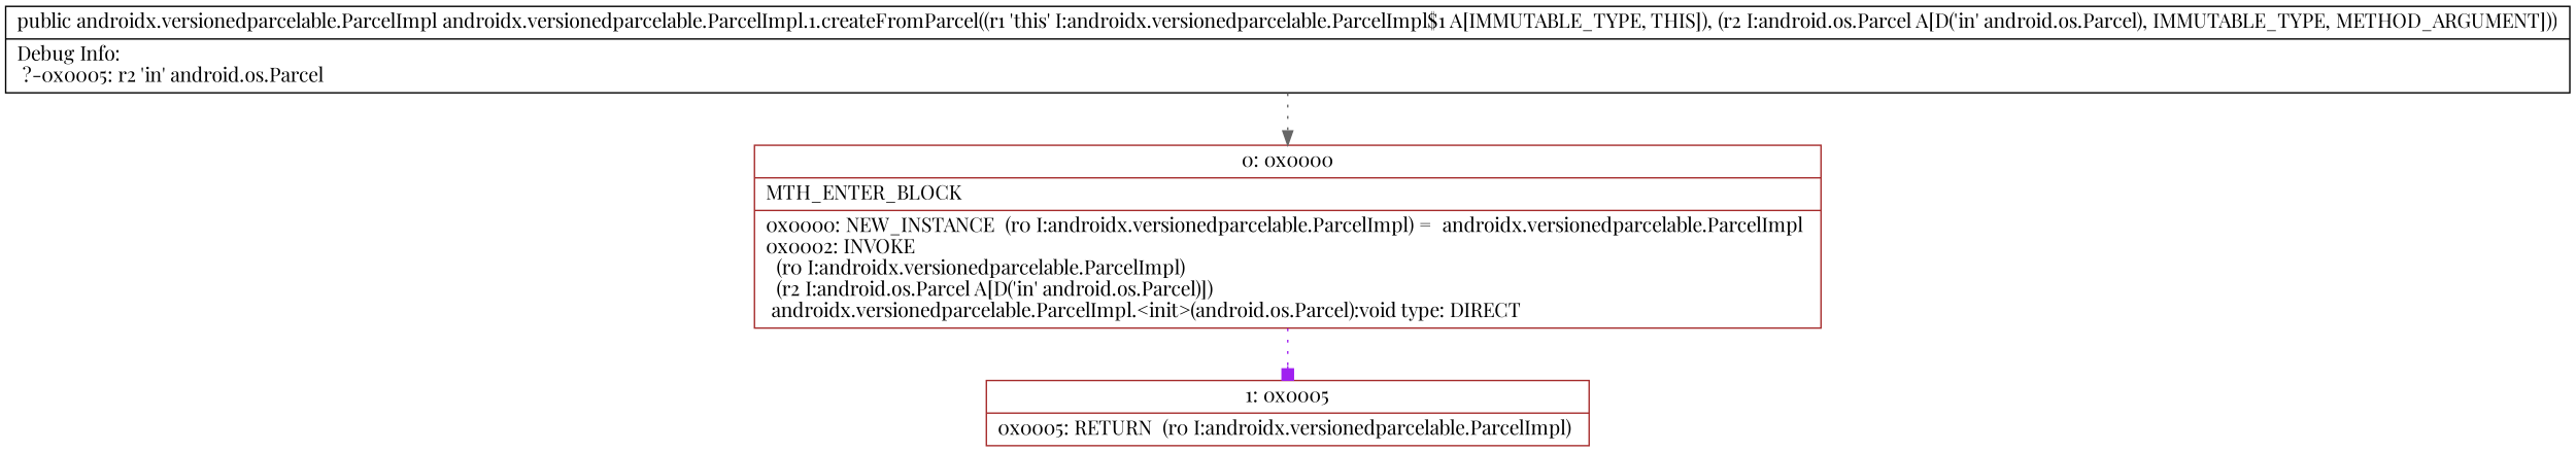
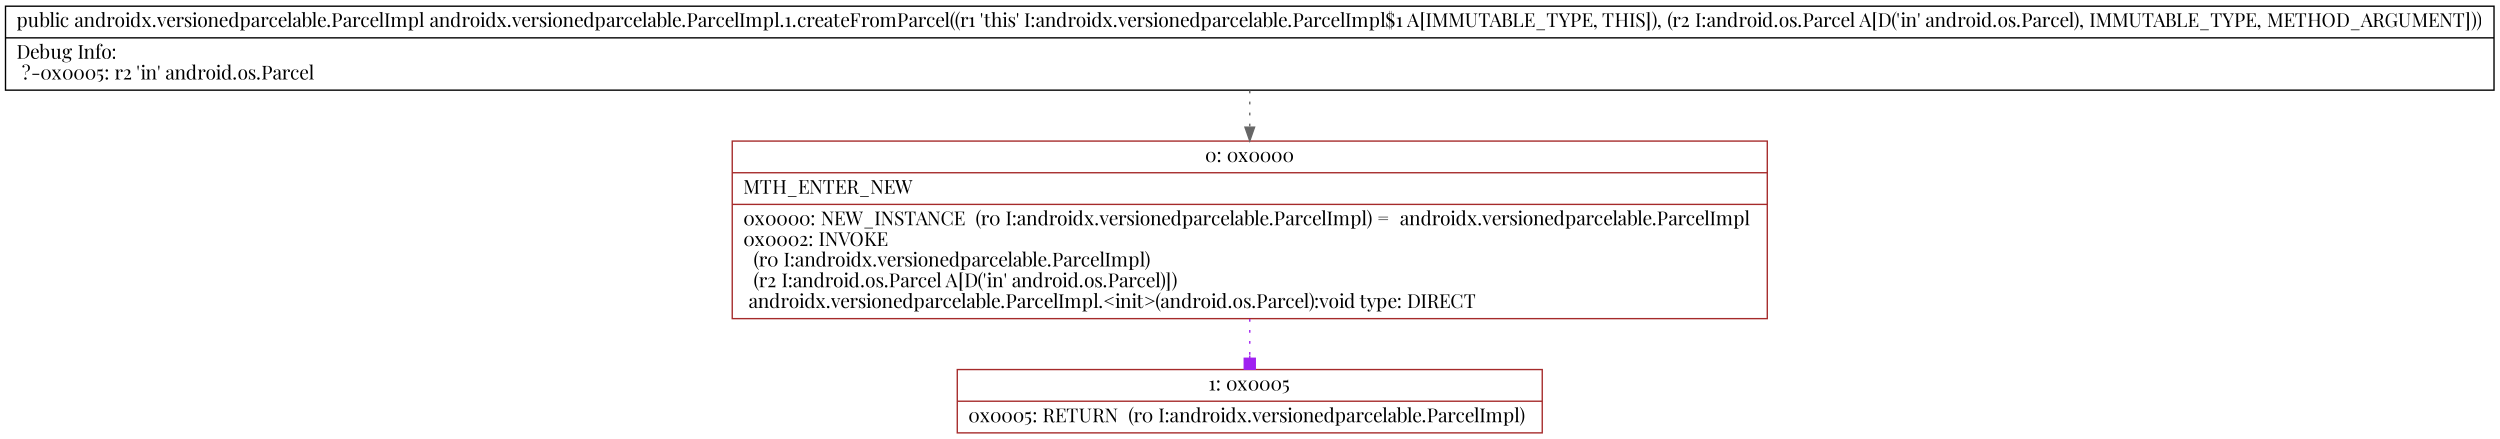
  digraph {
    fontname="Playfair Display"
    node [shape=record color=brown fontname="Playfair Display"]
    edge [style=dotted fontname="Playfair Display"]
-   n1 [label="{0\:\ 0x0000|MTH_ENTER_BLOCK\l|0x0000: NEW_INSTANCE  (r0 I:androidx.versionedparcelable.ParcelImpl) =  androidx.versionedparcelable.ParcelImpl \l0x0002: INVOKE  \l  (r0 I:androidx.versionedparcelable.ParcelImpl)\l  (r2 I:android.os.Parcel A[D('in' android.os.Parcel)])\l androidx.versionedparcelable.ParcelImpl.\<init\>(android.os.Parcel):void type: DIRECT \l}"]
+   n1 [label="{0\:\ 0x0000|MTH_ENTER_NEW\l|0x0000: NEW_INSTANCE  (r0 I:androidx.versionedparcelable.ParcelImpl) =  androidx.versionedparcelable.ParcelImpl \l0x0002: INVOKE  \l  (r0 I:androidx.versionedparcelable.ParcelImpl)\l  (r2 I:android.os.Parcel A[D('in' android.os.Parcel)])\l androidx.versionedparcelable.ParcelImpl.\<init\>(android.os.Parcel):void type: DIRECT \l}"]
    n2 [label="{1\:\ 0x0005|0x0005: RETURN  (r0 I:androidx.versionedparcelable.ParcelImpl) \l}"]
    n3 [label="{public androidx.versionedparcelable.ParcelImpl androidx.versionedparcelable.ParcelImpl.1.createFromParcel((r1 'this' I:androidx.versionedparcelable.ParcelImpl$1 A[IMMUTABLE_TYPE, THIS]), (r2 I:android.os.Parcel A[D('in' android.os.Parcel), IMMUTABLE_TYPE, METHOD_ARGUMENT]))  | Debug Info:\l  ?\-0x0005: r2 'in' android.os.Parcel\l}" color=black]
    n1 -> n2 [color=purple arrowhead=box]
    n3 -> n1 [color=gray40 arrowhead=normal]
  }
